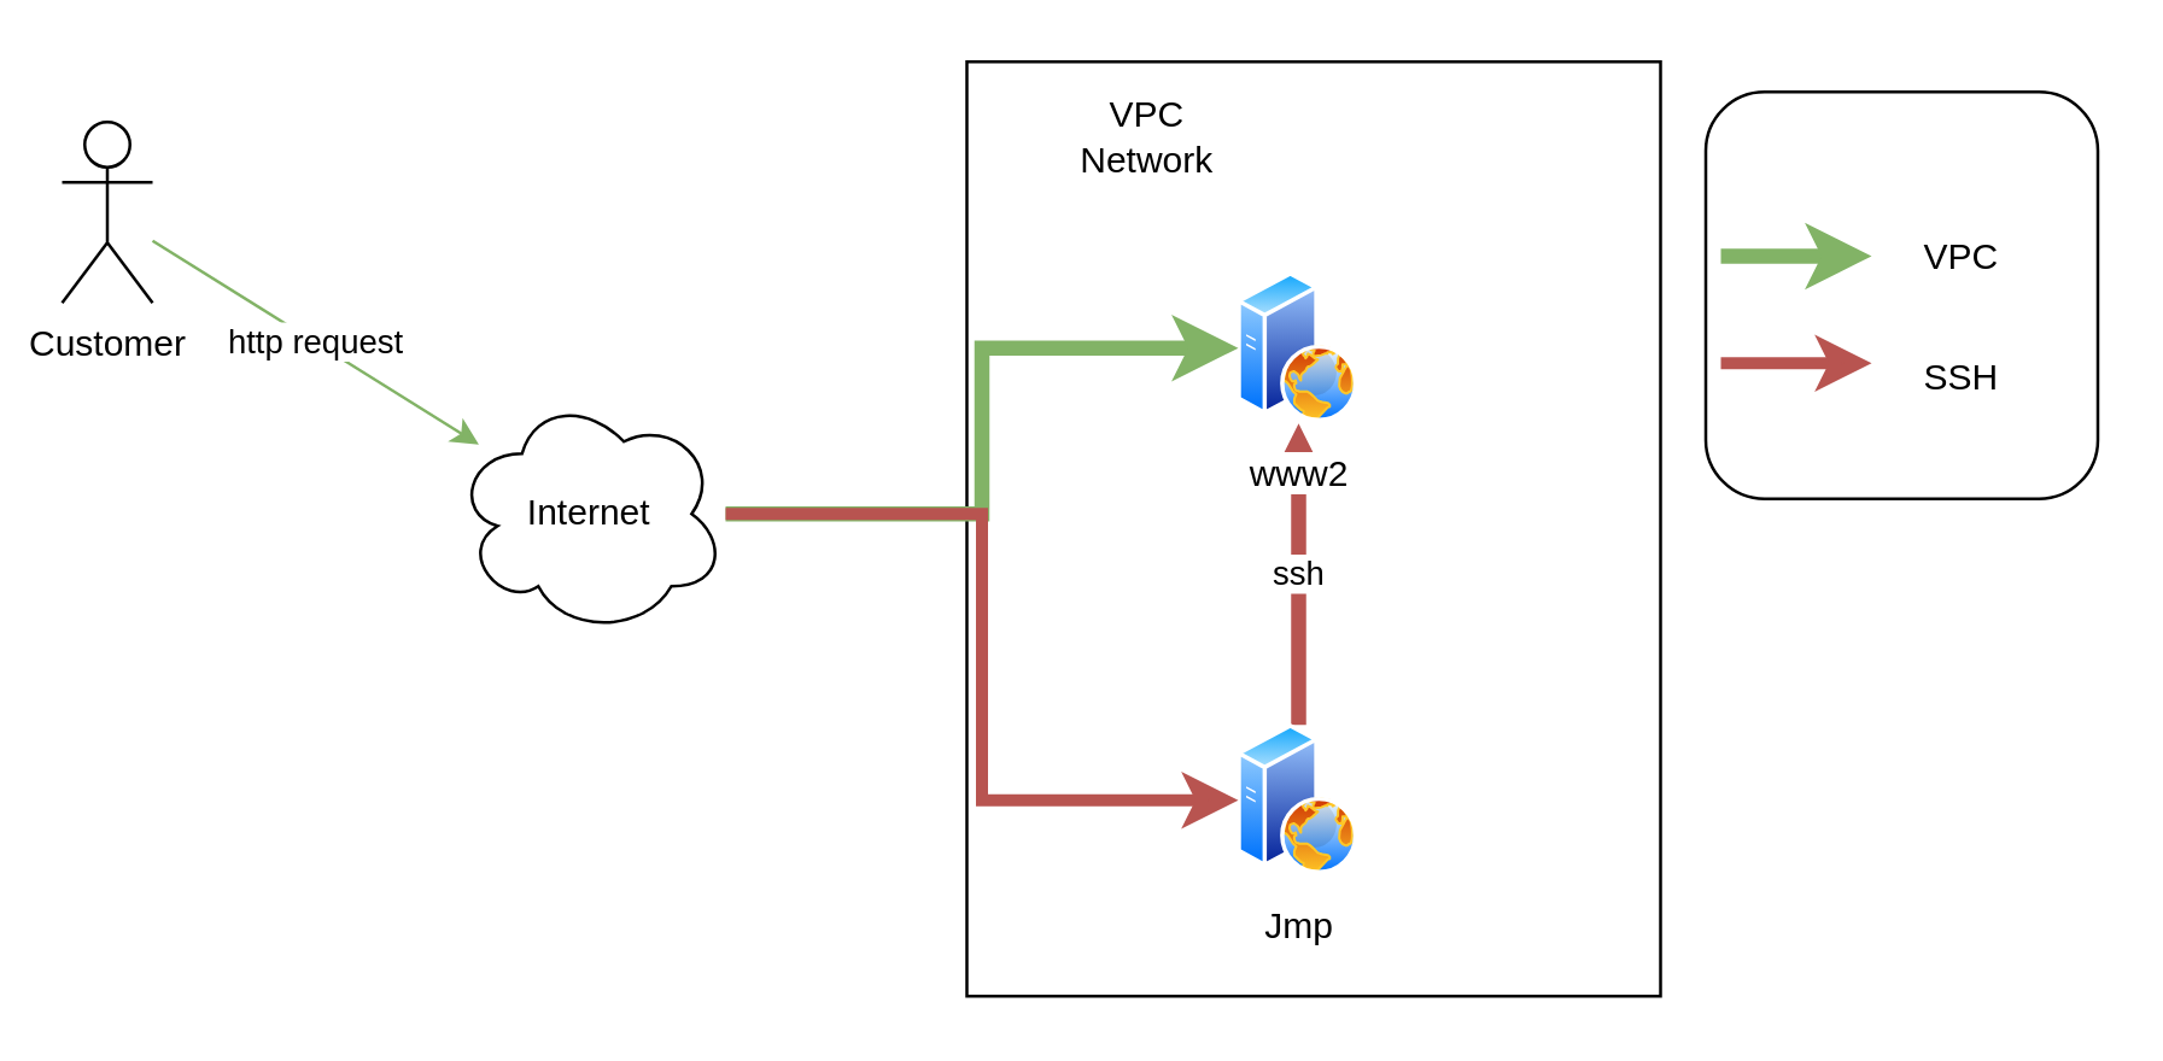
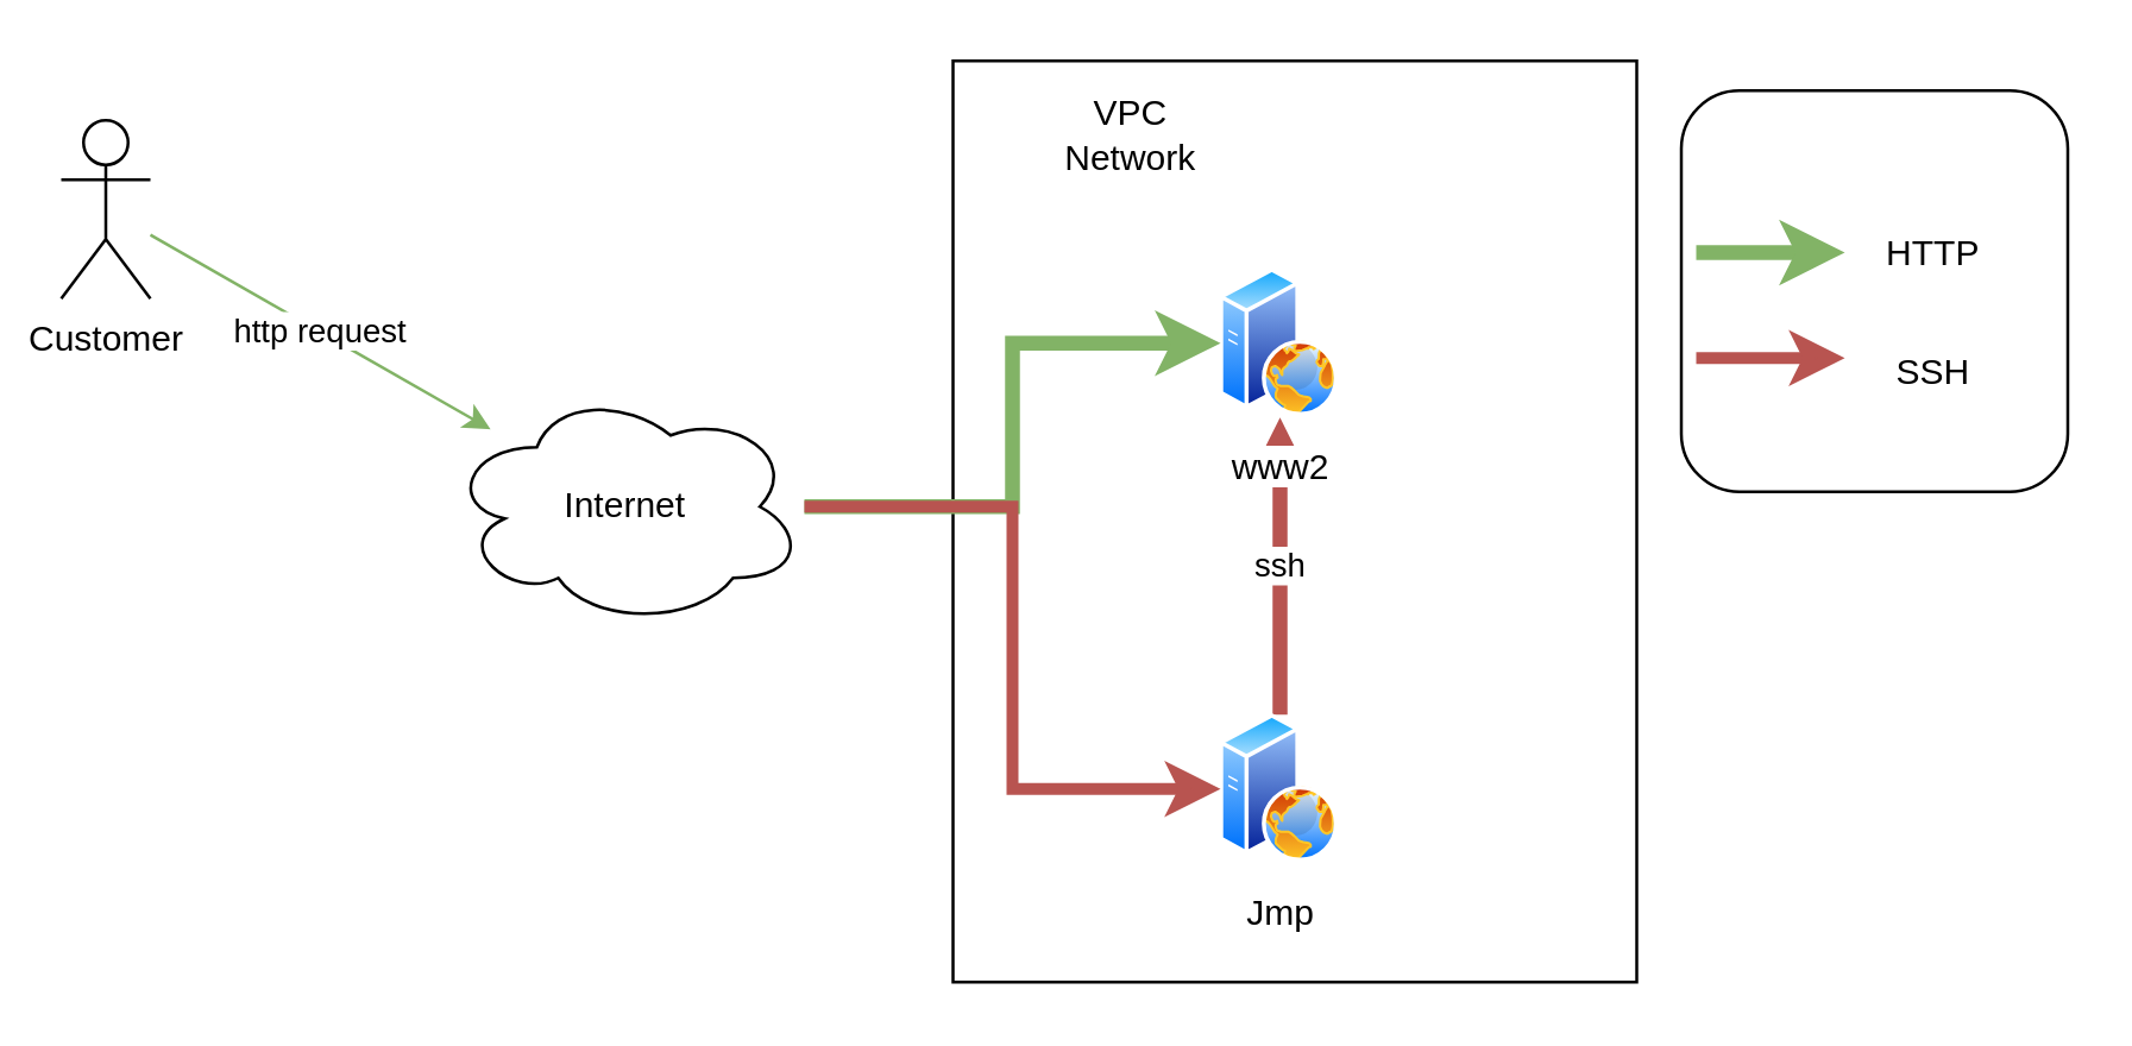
  <mxCell id="0" />
  <mxCell id="1" parent="0" />
  <mxCell id="2" value="" style="rounded=1;whiteSpace=wrap;html=1;" vertex="1" parent="1"><mxGeometry x="565" y="30" width="130" height="135" as="geometry" /></mxCell>
  <mxCell id="3" value="" style="rounded=0;whiteSpace=wrap;html=1;" vertex="1" parent="1"><mxGeometry x="320" y="20" width="230" height="310" as="geometry" /></mxCell>
  <mxCell id="4" value="ssh" style="edgeStyle=orthogonalEdgeStyle;rounded=0;orthogonalLoop=1;jettySize=auto;html=1;strokeWidth=5;fillColor=#f8cecc;strokeColor=#b85450;" edge="1" parent="1" source="6" target="5"><mxGeometry relative="1" as="geometry" /></mxCell>
  <mxCell id="5" value="www2" style="aspect=fixed;perimeter=ellipsePerimeter;html=1;align=center;shadow=0;dashed=0;spacingTop=3;image;image=img/lib/active_directory/web_server.svg;" vertex="1" parent="1"><mxGeometry x="410" y="90" width="40" height="50" as="geometry" /></mxCell>
  <mxCell id="6" value="Jmp" style="aspect=fixed;perimeter=ellipsePerimeter;html=1;align=center;shadow=0;dashed=0;spacingTop=3;image;image=img/lib/active_directory/web_server.svg;" vertex="1" parent="1"><mxGeometry x="410" y="240" width="40" height="50" as="geometry" /></mxCell>
  <mxCell id="7" value="" style="edgeStyle=orthogonalEdgeStyle;rounded=0;orthogonalLoop=1;jettySize=auto;html=1;fillColor=#d5e8d4;strokeColor=#82b366;strokeWidth=5;" edge="1" parent="1" source="8" target="5"><mxGeometry relative="1" as="geometry" /></mxCell>
- <mxCell id="8" value="Internet" style="ellipse;shape=cloud;whiteSpace=wrap;html=1;" vertex="1" parent="1"><mxGeometry x="150" y="130" width="90" height="80" as="geometry" /></mxCell>
+ <mxCell id="8" value="Internet" style="ellipse;shape=cloud;whiteSpace=wrap;html=1;" vertex="1" parent="1"><mxGeometry x="150" y="130" width="120" height="80" as="geometry" /></mxCell>
  <mxCell id="9" value="" style="edgeStyle=orthogonalEdgeStyle;rounded=0;orthogonalLoop=1;jettySize=auto;html=1;entryX=0;entryY=0.5;entryDx=0;entryDy=0;fillColor=#f8cecc;strokeColor=#b85450;strokeWidth=4;" edge="1" parent="1" source="8" target="6"><mxGeometry relative="1" as="geometry"><mxPoint x="270" y="180" as="sourcePoint" /><mxPoint x="420" y="125" as="targetPoint" /></mxGeometry></mxCell>
  <mxCell id="10" value="" style="edgeStyle=orthogonalEdgeStyle;rounded=0;orthogonalLoop=1;jettySize=auto;html=1;fillColor=#d5e8d4;strokeColor=#82b366;strokeWidth=5;" edge="1" parent="1"><mxGeometry relative="1" as="geometry"><mxPoint x="570" y="84.5" as="sourcePoint" /><mxPoint x="620" y="84.5" as="targetPoint" /></mxGeometry></mxCell>
  <mxCell id="11" value="" style="edgeStyle=orthogonalEdgeStyle;rounded=0;orthogonalLoop=1;jettySize=auto;html=1;fillColor=#f8cecc;strokeColor=#b85450;strokeWidth=4;" edge="1" parent="1"><mxGeometry relative="1" as="geometry"><mxPoint x="570" y="120" as="sourcePoint" /><mxPoint x="620" y="120" as="targetPoint" /></mxGeometry></mxCell>
  <mxCell id="12" value="Customer" style="shape=umlActor;verticalLabelPosition=bottom;verticalAlign=top;html=1;outlineConnect=0;" vertex="1" parent="1"><mxGeometry x="20" y="40" width="30" height="60" as="geometry" /></mxCell>
  <mxCell id="13" value="http request" style="endArrow=classic;html=1;rounded=0;fillColor=#d5e8d4;strokeColor=#82b366;" edge="1" parent="1" source="12" target="8"><mxGeometry width="50" height="50" relative="1" as="geometry"><mxPoint x="100" y="95.779" as="sourcePoint" /><mxPoint x="245" y="20.005" as="targetPoint" /></mxGeometry></mxCell>
  <mxCell id="14" value="VPC Network" style="text;html=1;strokeColor=none;fillColor=none;align=center;verticalAlign=middle;whiteSpace=wrap;rounded=0;" vertex="1" parent="1"><mxGeometry x="350" y="30" width="60" height="30" as="geometry" /></mxCell>
- <mxCell id="15" value="VPC" style="text;html=1;strokeColor=none;fillColor=none;align=center;verticalAlign=middle;whiteSpace=wrap;rounded=0;" vertex="1" parent="1"><mxGeometry x="620" y="70" width="60" height="30" as="geometry" /></mxCell>
+ <mxCell id="15" value="HTTP" style="text;html=1;strokeColor=none;fillColor=none;align=center;verticalAlign=middle;whiteSpace=wrap;rounded=0;" vertex="1" parent="1"><mxGeometry x="620" y="70" width="60" height="30" as="geometry" /></mxCell>
  <mxCell id="16" value="SSH" style="text;html=1;strokeColor=none;fillColor=none;align=center;verticalAlign=middle;whiteSpace=wrap;rounded=0;" vertex="1" parent="1"><mxGeometry x="620" y="110" width="60" height="30" as="geometry" /></mxCell>
